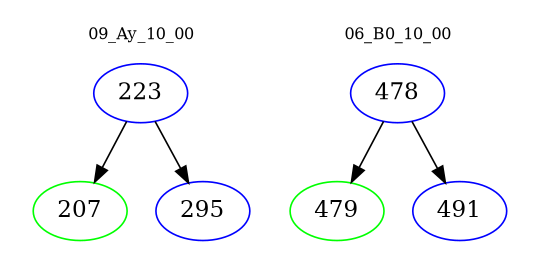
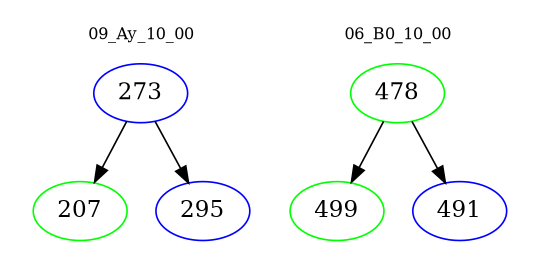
  digraph {
    node [color=blue]
    edge [color=black]
-   n1 [label=223]
+   n1 [label=273]
    n2 [color=green label=207]
    n3 [label=295]
-   n4 [label=478]
-   n5 [color=green label=479]
+   n4 [color=green label=478]
+   n5 [color=green label=499]
    n6 [label=491]
    subgraph cluster_1 {
      color=white
      fontsize=10
      label="09_Ay_10_00"
      n1
      n2
      n3
    }
    subgraph cluster_2 {
      color=white
      fontsize=10
      label="06_B0_10_00"
      n4
      n5
      n6
    }
    n1 -> n2
    n1 -> n3
    n4 -> n5
    n4 -> n6
  }
